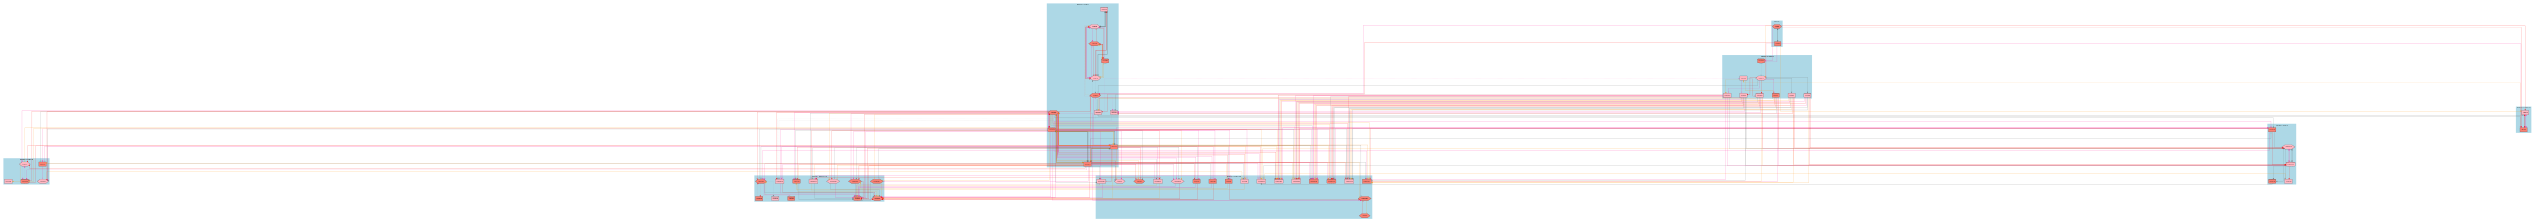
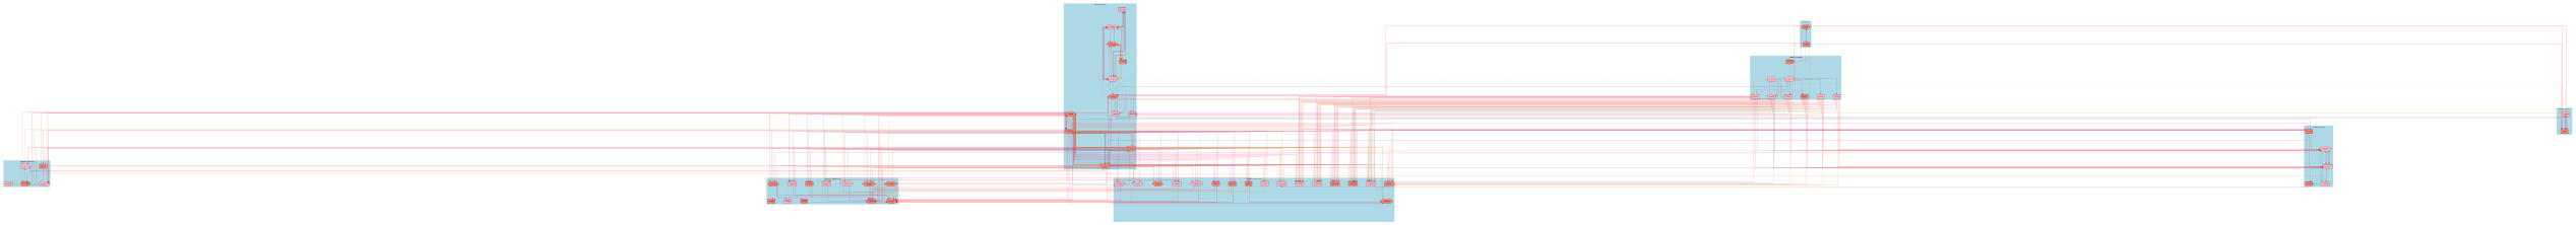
  digraph {
    compound=true
    fontname="Comic Neue"
    nodesep=1
    rankdir=TB
    ranksep=1.5
    splines=ortho
    node [fillcolor=salmon fontname="Comic Neue" period="Periodo 1, Fase VIII" shape=box style=filled]
    edge [arrowhead=normal color=deeppink fontname="Comic Neue" style=solid]
    n1 [fillcolor=lightpink label=USM1952 period="Periodo 1, Fase VII"]
    n2 [fillcolor=lightpink label=USM2190 period="Periodo 1, Fase VII" shape=hexagon]
    n3 [label=USM2192 period="Periodo 1, Fase VII" shape=hexagon]
    n4 [fillcolor=lightpink label=USM2193 period="Periodo 1, Fase VII"]
    n5 [label=US2199 period="Periodo 1, Fase VII" shape=hexagon]
    n6 [label=US2210 period="Periodo 1, Fase VII" shape=cylinder]
    n7 [label=USM2217 period="Periodo 1, Fase VII" shape=hexagon]
    n8 [label=US2231 period="Periodo 1, Fase VII" shape=cylinder]
    n9 [label=US2233 period="Periodo 1, Fase VII"]
    n10 [fillcolor=lightpink label=US2235 period="Periodo 1, Fase VII" shape=cylinder]
    n11 [label=US2239 period="Periodo 1, Fase VII" shape=hexagon]
    n12 [label=US2250 period="Periodo 1, Fase VII" shape=cylinder]
    n13 [fillcolor=lightpink label=USM1609]
    n14 [fillcolor=lightpink label=USM1629]
    n15 [fillcolor=lightpink label=USM2182 shape=hexagon]
    n16 [fillcolor=lightpink label=USM2188]
    n17 [fillcolor=lightpink label=USM2189 shape=cylinder]
    n18 [label=US2191]
-   n19 [label=US2194 shape=hexagon]
    n20 [fillcolor=lightpink label=USM2198]
    n21 [label=USM2213 shape=hexagon]
    n22 [fillcolor=lightpink label=US2214 shape=hexagon]
    n23 [label=US2215 shape=hexagon]
    n24 [label=USM2225 shape=cylinder]
    n25 [label=USM2226]
    n26 [label=USM2227]
    n27 [fillcolor=lightpink label=USM2228]
    n28 [label=US2237 shape=cylinder]
    n29 [label=US2238]
    n30 [fillcolor=lightpink label=US2248]
    n31 [fillcolor=lightpink label=USM2216 period="Periodo 1, Fase X" shape=hexagon]
    n32 [label=US2224 period="Periodo 1, Fase X"]
    n33 [fillcolor=lightpink label=US2230 period="Periodo 1, Fase X"]
    n34 [fillcolor=lightpink label=USM2240 period="Periodo 1, Fase X" shape=cylinder]
    n35 [label=US2254 period="Periodo 1, Fase X" shape=cylinder]
    n36 [fillcolor=lightpink label=US2197 period="Periodo 1, Fase XI" shape=hexagon]
    n37 [label=US2206 period="Periodo 1, Fase XI" shape=cylinder]
    n38 [fillcolor=lightpink label=US2208 period="Periodo 1, Fase XI"]
    n39 [label=US2243 period="Periodo 1, Fase XI"]
    n40 [fillcolor=lightpink label=US2245 period="Periodo 1, Fase XI" shape=hexagon]
    n41 [fillcolor=lightpink label=US1302 period="Periodo 2, Fase I" shape=cylinder]
    n42 [label=US2167 period="Periodo 2, Fase I" shape=hexagon]
    n43 [label=US2180 period="Periodo 2, Fase I" shape=cylinder]
    n44 [fillcolor=lightpink label=US2182 period="Periodo 2, Fase I"]
    n45 [fillcolor=lightpink label=US2185 period="Periodo 2, Fase I" shape=hexagon]
    n46 [label=US2201 period="Periodo 2, Fase I" shape=hexagon]
    n47 [label=US2203 period="Periodo 2, Fase I" shape=cylinder]
    n48 [label=US2204 period="Periodo 2, Fase I"]
    n49 [label=US2212 period="Periodo 2, Fase I"]
    n50 [fillcolor=lightpink label=US2221 period="Periodo 2, Fase I" shape=cylinder]
    n51 [fillcolor=lightpink label=US2241 period="Periodo 2, Fase I" shape=hexagon]
    n52 [label=US2242 period="Periodo 2, Fase I" shape=hexagon]
    n53 [fillcolor=lightpink label=US2175 period="Periodo 2, Fase II" shape=hexagon]
    n54 [label=US2176 period="Periodo 2, Fase II" shape=cylinder]
    n55 [fillcolor=lightpink label=US2178 period="Periodo 2, Fase II"]
    n56 [label=US2179 period="Periodo 2, Fase II" shape=cylinder]
    n57 [fillcolor=lightpink label=US2181 period="Periodo 2, Fase II" shape=cylinder]
    n58 [fillcolor=lightpink label=US2183 period="Periodo 2, Fase II"]
    n59 [fillcolor=lightpink label=US2202 period="Periodo 2, Fase II" shape=cylinder]
    n60 [fillcolor=lightpink label=US2218 period="Periodo 2, Fase II"]
    n61 [fillcolor=lightpink label=US2220 period="Periodo 2, Fase II"]
    n62 [fillcolor=lightpink label=US2177 period="Periodo 2, Fase III"]
    n63 [label=US2184 period="Periodo 2, Fase III"]
    n64 [label=US180 period="Periodo 3"]
    n65 [label=US181 period="Periodo 3" shape=hexagon]
    subgraph cluster_1 {
      color=lightblue
      label="Periodo 1, Periodo VII"
      rank=same
      style=filled
      n1
      n2
      n3
      n4
      n5
      n6
      n7
      n8
      n9
      n10
      n11
      n12
    }
    subgraph cluster_2 {
      color=lightblue
      label="Periodo 1, Fase VIII"
      rank=same
      style=filled
      n13
      n14
      n15
      n16
      n17
      n18
-     n19
      n20
      n21
      n22
      n23
      n24
      n25
      n26
      n27
      n28
      n29
      n30
    }
    subgraph cluster_3 {
      color=lightblue
      label="Periodo 1, Fase X"
      rank=same
      style=filled
      n31
      n32
      n33
      n34
      n35
    }
    subgraph cluster_4 {
      color=lightblue
      label="Periodo 1, Fase XI"
      rank=same
      style=filled
      n36
      n37
      n38
      n39
      n40
    }
    subgraph cluster_5 {
      color=lightblue
      label="Periodo 2, Fase I"
      rank=same
      style=filled
      n41
      n42
      n43
      n44
      n45
      n46
      n47
      n48
      n49
      n50
      n51
      n52
    }
    subgraph cluster_6 {
      color=lightblue
      label="Periodo 2, Fase II"
      rank=same
      style=filled
      n53
      n54
      n55
      n56
      n57
      n58
      n59
      n60
      n61
    }
    subgraph cluster_7 {
      color=lightblue
      label="Periodo 2, Fase III"
      rank=same
      style=filled
      n62
      n63
    }
    subgraph cluster_8 {
      color=lightblue
      label="Periodo 3"
      rank=same
      style=filled
      n64
      n65
    }
    n1 -> n5 [color=darkorange]
    n1 -> n6 [color=gray40]
    n2 -> n5 [arrowhead=dot color=gray40]
    n2 -> n6
    n3 -> n5 [arrowhead=dot color=red]
    n3 -> n6 [color=gray40]
    n4 -> n5 [color=red]
    n4 -> n6 [arrowhead=onormal]
    n7 -> n5 [color=darkorange]
    n7 -> n6 [color=gray40]
    n8 -> n11 [arrowhead=onormal color=darkorange style=dotted]
    n9 -> n11 [arrowhead=dot color=red style=dotted]
    n10 -> n11 [arrowhead=dot color=darkorange style=dotted]
    n11 -> n5 [color=gray40]
    n11 -> n6 [arrowhead=dot]
    n11 -> n8 [arrowhead=onormal style=dotted]
    n11 -> n9 [arrowhead=dot color=red style=dotted]
    n11 -> n10 [color=gray40 style=dotted]
    n12 -> n5 [color=darkorange]
    n12 -> n6 [color=gray40]
    n13 -> n1 [arrowhead=dot color=red]
    n13 -> n5 [arrowhead=dot color=darkorange]
    n13 -> n6 [color=darkorange]
    n15 -> n5 [arrowhead=dot color=red]
    n15 -> n6 [arrowhead=onormal]
    n18 -> n1 [arrowhead=dot]
    n18 -> n3 [color=darkorange]
    n18 -> n21 [color=red]
-   n19 -> n21 [arrowhead=onormal color=red]
    n20 -> n5
    n20 -> n6 [arrowhead=onormal color=red]
-   n21 -> n19 [arrowhead=onormal color=darkorange]
    n28 -> n5 [arrowhead=dot color=red]
    n28 -> n6 [arrowhead=dot]
    n29 -> n5 [color=red]
    n29 -> n6 [arrowhead=onormal]
    n30 -> n12 [arrowhead=dot color=darkorange]
    n31 -> n14 [arrowhead=onormal color=darkorange]
    n31 -> n33 [color=gray40]
    n31 -> n34 [arrowtail=normal dir=both style=bold]
    n31 -> n35 [color=gray40]
    n32 -> n11 [arrowhead=dot]
    n32 -> n16 [color=red]
    n32 -> n17 [arrowhead=onormal]
    n32 -> n24 [arrowhead=onormal]
    n32 -> n25
    n32 -> n26 [color=red]
    n32 -> n27 [arrowhead=dot color=gray40]
    n32 -> n31 [arrowhead=onormal color=gray40]
    n32 -> n34 [color=red]
    n33 -> n14 [arrowhead=onormal color=darkorange]
    n34 -> n14 [arrowhead=onormal color=gray40]
    n34 -> n31 [arrowtail=normal color=gray40 dir=both style=bold]
    n34 -> n33 [arrowhead=dot color=red]
    n34 -> n35 [arrowhead=dot color=gray40]
    n35 -> n14 [arrowhead=dot color=gray40]
    n36 -> n37 [style=dotted]
    n36 -> n38 [color=darkorange]
    n37 -> n36 [style=dotted]
    n39 -> n40 [arrowhead=onormal]
    n40 -> n30 [color=darkorange]
    n41 -> n45 [arrowtail=normal color=gray40 dir=both style=bold]
    n41 -> n51 [arrowtail=normal color=red dir=both style=bold]
    n42 -> n44 [arrowhead=onormal color=gray40 style=dotted]
    n42 -> n45 [color=darkorange style=dotted]
    n42 -> n46 [arrowhead=onormal color=red]
    n42 -> n47 [arrowhead=onormal color=darkorange]
    n42 -> n48 [arrowhead=dot]
    n42 -> n49
    n42 -> n50 [arrowhead=dot style=dotted]
    n42 -> n51 [color=gray40 style=dotted]
    n43 -> n45
    n43 -> n51 [color=darkorange]
    n43 -> n52 [arrowtail=normal color=darkorange dir=both style=bold]
    n44 -> n4 [color=gray40 style=dotted]
    n44 -> n42 [arrowhead=onormal style=dotted]
    n44 -> n55 [arrowhead=onormal style=dotted]
    n44 -> n62 [arrowhead=onormal color=gray40]
    n44 -> n63 [arrowhead=onormal color=gray40]
    n45 -> n41 [arrowtail=normal color=gray40 dir=both style=bold]
    n45 -> n42 [arrowhead=onormal color=red style=dotted]
    n45 -> n43 [color=red]
    n45 -> n51 [arrowtail=normal color=red dir=both style=bold]
    n45 -> n52
    n46 -> n1 [arrowhead=onormal color=gray40]
    n46 -> n2 [arrowhead=dot color=darkorange]
    n46 -> n3 [arrowhead=onormal]
    n46 -> n4 [arrowhead=dot color=red]
    n46 -> n5
    n46 -> n6 [arrowhead=onormal color=red]
    n46 -> n7 [arrowhead=onormal color=darkorange]
    n46 -> n11 [color=red]
    n46 -> n12 [arrowhead=dot]
    n46 -> n13 [arrowhead=dot color=gray40]
    n46 -> n14 [arrowhead=onormal]
    n46 -> n15
    n46 -> n16 [color=darkorange]
    n46 -> n17 [arrowhead=dot color=red]
    n46 -> n18 [arrowhead=onormal color=red]
    n46 -> n20 [arrowhead=dot color=gray40]
    n46 -> n21 [arrowhead=onormal]
    n46 -> n22 [arrowhead=onormal color=red]
    n46 -> n23 [color=darkorange]
    n46 -> n24 [arrowhead=onormal color=darkorange]
    n46 -> n25 [color=gray40]
    n46 -> n26 [color=darkorange]
    n46 -> n27 [color=red]
    n46 -> n28 [arrowhead=onormal]
    n46 -> n29 [arrowhead=onormal]
    n46 -> n30 [arrowhead=onormal color=red]
    n46 -> n32 [arrowhead=dot color=gray40]
    n46 -> n36
    n46 -> n37 [arrowhead=dot color=red]
    n46 -> n39 [arrowhead=onormal color=gray40]
    n46 -> n40 [arrowhead=dot color=red]
    n46 -> n47 [arrowtail=normal dir=both style=bold]
    n46 -> n48 [arrowtail=normal color=gray40 dir=both style=bold]
    n46 -> n49 [arrowtail=normal color=red dir=both style=bold]
    n47 -> n1 [arrowhead=onormal color=red]
    n47 -> n2 [arrowhead=dot color=red]
    n47 -> n3
    n47 -> n4 [arrowhead=onormal]
    n47 -> n5
    n47 -> n6
    n47 -> n7 [arrowhead=onormal color=darkorange]
    n47 -> n11 [arrowhead=onormal color=gray40]
    n47 -> n12 [color=gray40]
    n47 -> n13 [arrowhead=dot color=red]
    n47 -> n14 [arrowhead=dot color=darkorange]
    n47 -> n15 [color=darkorange]
    n47 -> n16 [arrowhead=onormal color=gray40]
    n47 -> n17 [color=darkorange]
    n47 -> n18 [arrowhead=dot]
    n47 -> n20 [arrowhead=dot]
    n47 -> n21 [arrowhead=dot]
    n47 -> n22 [arrowhead=dot]
    n47 -> n23 [arrowhead=dot color=gray40]
    n47 -> n24 [arrowhead=onormal]
    n47 -> n25 [arrowhead=dot]
    n47 -> n26 [arrowhead=dot]
    n47 -> n27 [arrowhead=dot color=gray40]
    n47 -> n28 [arrowhead=dot]
    n47 -> n29 [arrowhead=dot]
    n47 -> n30 [arrowhead=onormal]
    n47 -> n32 [arrowhead=dot]
    n47 -> n36 [arrowhead=onormal color=darkorange]
    n47 -> n37 [color=darkorange]
    n47 -> n39
    n47 -> n40 [arrowhead=onormal color=gray40]
    n47 -> n46 [arrowtail=normal color=red dir=both style=bold]
    n47 -> n48 [arrowtail=normal color=gray40 dir=both style=bold]
    n47 -> n49 [arrowtail=normal color=gray40 dir=both style=bold]
    n48 -> n1 [arrowhead=onormal color=darkorange]
    n48 -> n2 [arrowhead=onormal color=darkorange]
    n48 -> n3 [color=red]
    n48 -> n4 [arrowhead=onormal]
    n48 -> n5 [arrowhead=dot color=red]
    n48 -> n6 [arrowhead=dot color=red]
    n48 -> n7 [arrowhead=onormal]
    n48 -> n11
    n48 -> n12 [arrowhead=onormal color=darkorange]
    n48 -> n13 [arrowhead=onormal]
    n48 -> n14 [arrowhead=onormal]
    n48 -> n15 [arrowhead=dot]
    n48 -> n16 [arrowhead=onormal color=darkorange]
    n48 -> n17 [color=gray40]
    n48 -> n18 [arrowhead=onormal color=darkorange]
    n48 -> n20 [arrowhead=dot color=gray40]
    n48 -> n21 [arrowhead=onormal color=darkorange]
    n48 -> n22 [color=gray40]
    n48 -> n23 [color=red]
    n48 -> n24 [arrowhead=onormal]
    n48 -> n25 [arrowhead=onormal]
    n48 -> n26 [color=gray40]
    n48 -> n27 [color=red]
    n48 -> n28 [color=red]
    n48 -> n29 [arrowhead=onormal color=gray40]
    n48 -> n30 [arrowhead=dot color=gray40]
    n48 -> n32 [arrowhead=onormal color=gray40]
    n48 -> n36 [color=red]
    n48 -> n37 [arrowhead=dot]
    n48 -> n39 [arrowhead=dot color=darkorange]
    n48 -> n40 [arrowhead=dot color=gray40]
    n48 -> n46 [arrowtail=normal color=darkorange dir=both style=bold]
    n48 -> n47 [arrowtail=normal color=gray40 dir=both style=bold]
    n48 -> n49 [arrowtail=normal color=darkorange dir=both style=bold]
    n49 -> n1 [color=gray40]
    n49 -> n2 [arrowhead=onormal color=gray40]
    n49 -> n3 [arrowhead=dot color=gray40]
    n49 -> n4
    n49 -> n5 [color=darkorange]
    n49 -> n6 [arrowhead=dot color=red]
    n49 -> n7 [arrowhead=onormal color=gray40]
    n49 -> n11 [color=gray40]
    n49 -> n12 [arrowhead=dot color=red]
    n49 -> n13 [arrowhead=onormal]
    n49 -> n14 [arrowhead=onormal color=red]
    n49 -> n15 [arrowhead=dot color=gray40]
    n49 -> n16 [arrowhead=onormal color=darkorange]
    n49 -> n17 [arrowhead=dot color=darkorange]
    n49 -> n18 [arrowhead=dot color=gray40]
    n49 -> n20 [arrowhead=onormal color=red]
    n49 -> n21 [arrowhead=onormal color=gray40]
    n49 -> n22 [arrowhead=onormal color=darkorange]
    n49 -> n23 [arrowhead=onormal color=red]
    n49 -> n24 [arrowhead=dot color=darkorange]
    n49 -> n25 [arrowhead=dot color=gray40]
    n49 -> n26 [color=darkorange]
    n49 -> n27 [arrowhead=onormal color=gray40]
    n49 -> n28 [arrowhead=onormal color=gray40]
    n49 -> n29 [arrowhead=onormal]
    n49 -> n30 [color=darkorange]
    n49 -> n32
    n49 -> n36 [arrowhead=dot color=red]
    n49 -> n37 [arrowhead=onormal color=red]
    n49 -> n39 [arrowhead=onormal]
    n49 -> n40
    n49 -> n46 [arrowtail=normal color=darkorange dir=both style=bold]
    n49 -> n47 [arrowtail=normal color=darkorange dir=both style=bold]
    n49 -> n48 [arrowtail=normal color=gray40 dir=both style=bold]
    n50 -> n4 [color=gray40 style=dotted]
    n51 -> n41 [arrowtail=normal color=gray40 dir=both style=bold]
    n51 -> n42 [color=gray40 style=dotted]
    n51 -> n43 [arrowhead=onormal color=darkorange]
    n51 -> n45 [arrowtail=normal dir=both style=bold]
    n51 -> n52 [arrowhead=onormal]
    n52 -> n43 [arrowtail=normal color=red dir=both style=bold]
    n52 -> n45 [arrowhead=onormal color=red]
    n52 -> n51 [color=red]
    n53 -> n42 [arrowhead=onormal color=gray40]
    n53 -> n56
    n53 -> n57 [color=gray40]
    n53 -> n58 [color=gray40]
    n53 -> n59 [arrowhead=dot color=red]
    n53 -> n60 [arrowhead=dot color=red]
    n53 -> n61 [arrowhead=onormal]
    n54 -> n53 [arrowhead=onormal color=gray40 style=dotted]
    n55 -> n56 [arrowhead=onormal color=darkorange]
    n55 -> n59 [arrowhead=onormal color=red]
    n55 -> n60 [arrowhead=onormal]
    n55 -> n61 [arrowhead=dot color=darkorange]
    n56 -> n16 [arrowhead=dot color=darkorange]
    n56 -> n17 [arrowhead=onormal color=darkorange]
    n56 -> n24 [arrowhead=dot color=red]
    n56 -> n25 [arrowhead=onormal color=red]
    n56 -> n26 [arrowhead=onormal]
    n56 -> n27 [arrowhead=onormal color=darkorange]
    n56 -> n31 [color=darkorange]
    n56 -> n34 [arrowhead=onormal]
    n56 -> n44 [arrowhead=onormal color=gray40]
    n56 -> n50 [arrowhead=onormal color=gray40]
    n57 -> n16 [arrowhead=onormal color=red]
    n57 -> n17
    n57 -> n24 [arrowhead=onormal color=gray40]
    n57 -> n25 [arrowhead=dot]
    n57 -> n26 [color=darkorange]
    n57 -> n27 [arrowhead=dot color=gray40]
    n57 -> n31 [color=red]
    n57 -> n34 [arrowhead=dot color=red]
    n58 -> n16 [color=red]
    n58 -> n17 [arrowhead=dot color=darkorange]
    n58 -> n24 [color=gray40]
    n58 -> n25 [arrowhead=dot color=darkorange]
    n58 -> n26 [color=darkorange]
    n58 -> n27 [arrowhead=dot color=darkorange]
    n58 -> n31 [arrowhead=dot color=red]
    n58 -> n34 [color=red]
    n58 -> n50 [color=red]
    n59 -> n16 [arrowhead=dot color=gray40]
    n59 -> n17 [arrowhead=dot color=gray40]
    n59 -> n24 [arrowhead=dot color=red]
    n59 -> n25 [arrowhead=onormal color=darkorange]
    n59 -> n26 [arrowhead=onormal color=darkorange]
    n59 -> n27 [arrowhead=dot color=gray40]
    n59 -> n31
    n59 -> n34 [color=darkorange]
    n59 -> n44 [arrowhead=dot color=darkorange]
    n59 -> n50 [arrowhead=dot]
    n60 -> n16 [arrowhead=dot color=red]
    n60 -> n17 [arrowhead=onormal]
    n60 -> n24 [arrowhead=dot color=red]
    n60 -> n25
    n60 -> n26 [arrowhead=onormal color=gray40]
    n60 -> n27 [color=gray40]
    n60 -> n31 [color=gray40]
    n60 -> n34 [color=gray40]
    n60 -> n44 [arrowhead=onormal color=red]
    n60 -> n50
    n61 -> n16 [arrowhead=onormal]
    n61 -> n17 [arrowhead=dot color=red]
    n61 -> n24 [arrowhead=onormal color=gray40]
    n61 -> n25 [arrowhead=dot]
    n61 -> n26 [arrowhead=onormal]
    n61 -> n27 [arrowhead=onormal color=red]
    n61 -> n31 [arrowhead=dot color=gray40]
    n61 -> n34 [arrowhead=onormal]
    n61 -> n44 [color=red]
    n61 -> n50 [arrowhead=dot color=gray40]
    n62 -> n63 [arrowtail=normal color=red dir=both style=bold]
    n63 -> n55 [color=darkorange]
    n63 -> n62 [arrowtail=normal dir=both style=bold]
    n64 -> n42 [arrowhead=dot color=red]
    n64 -> n53 [arrowhead=onormal]
    n64 -> n54 [arrowhead=onormal]
    n64 -> n62 [color=darkorange]
    n64 -> n63
    n65 -> n42
    n65 -> n53 [color=darkorange]
    n65 -> n54
    n65 -> n62 [color=red]
    n65 -> n63 [color=red]
    n65 -> n64 [arrowtail=normal color=gray40 dir=both style=bold]
  }
